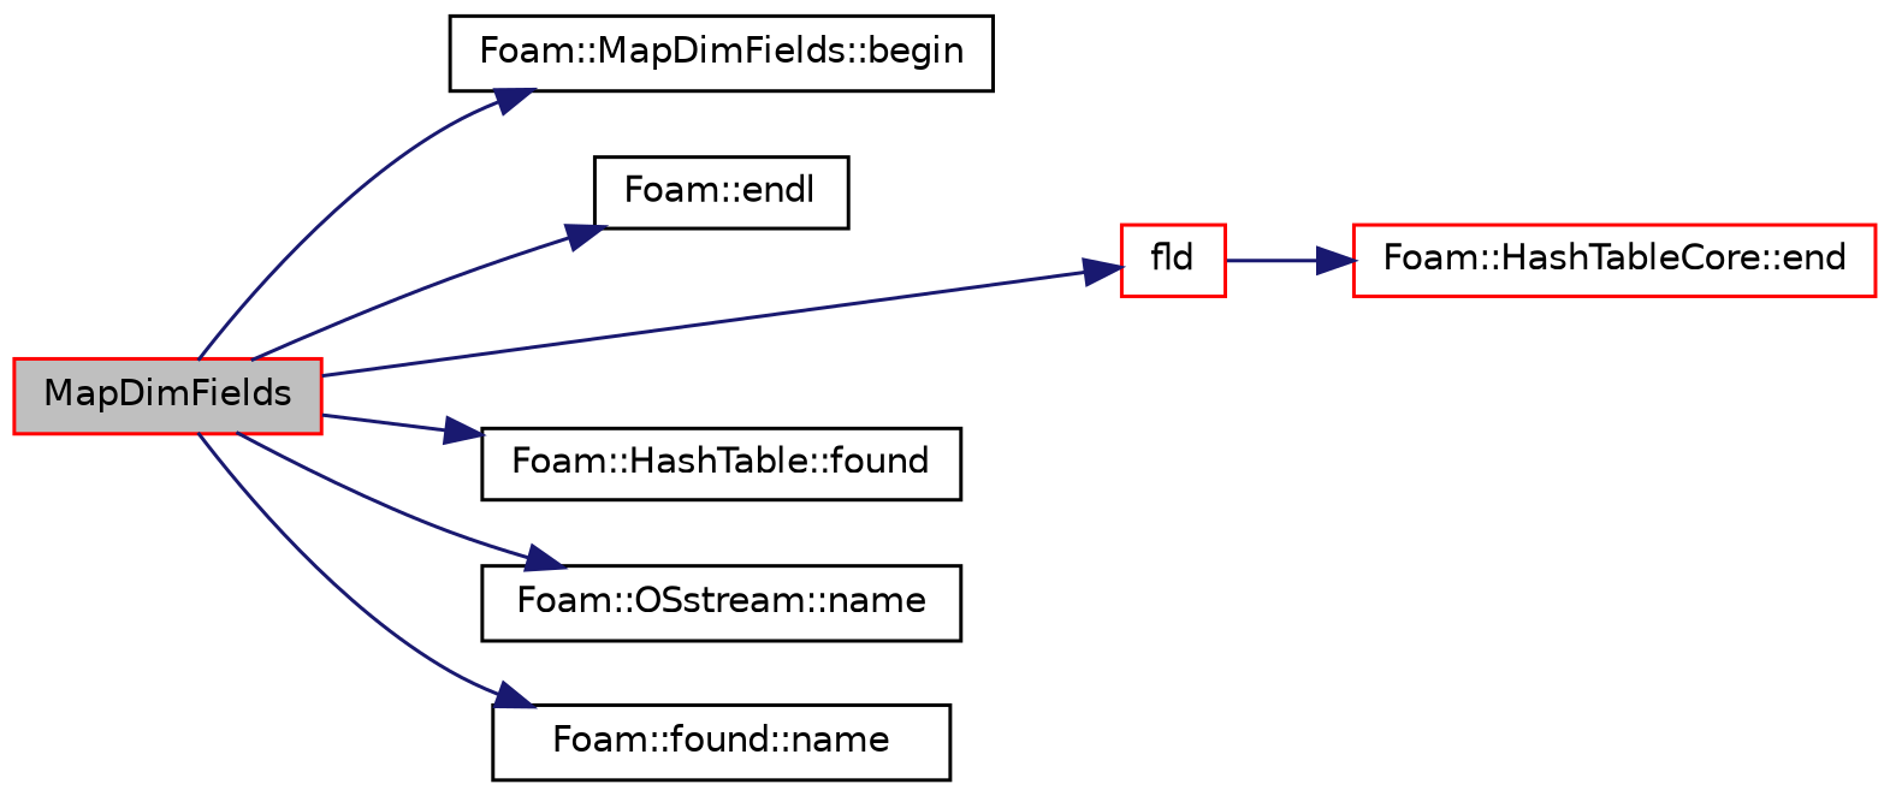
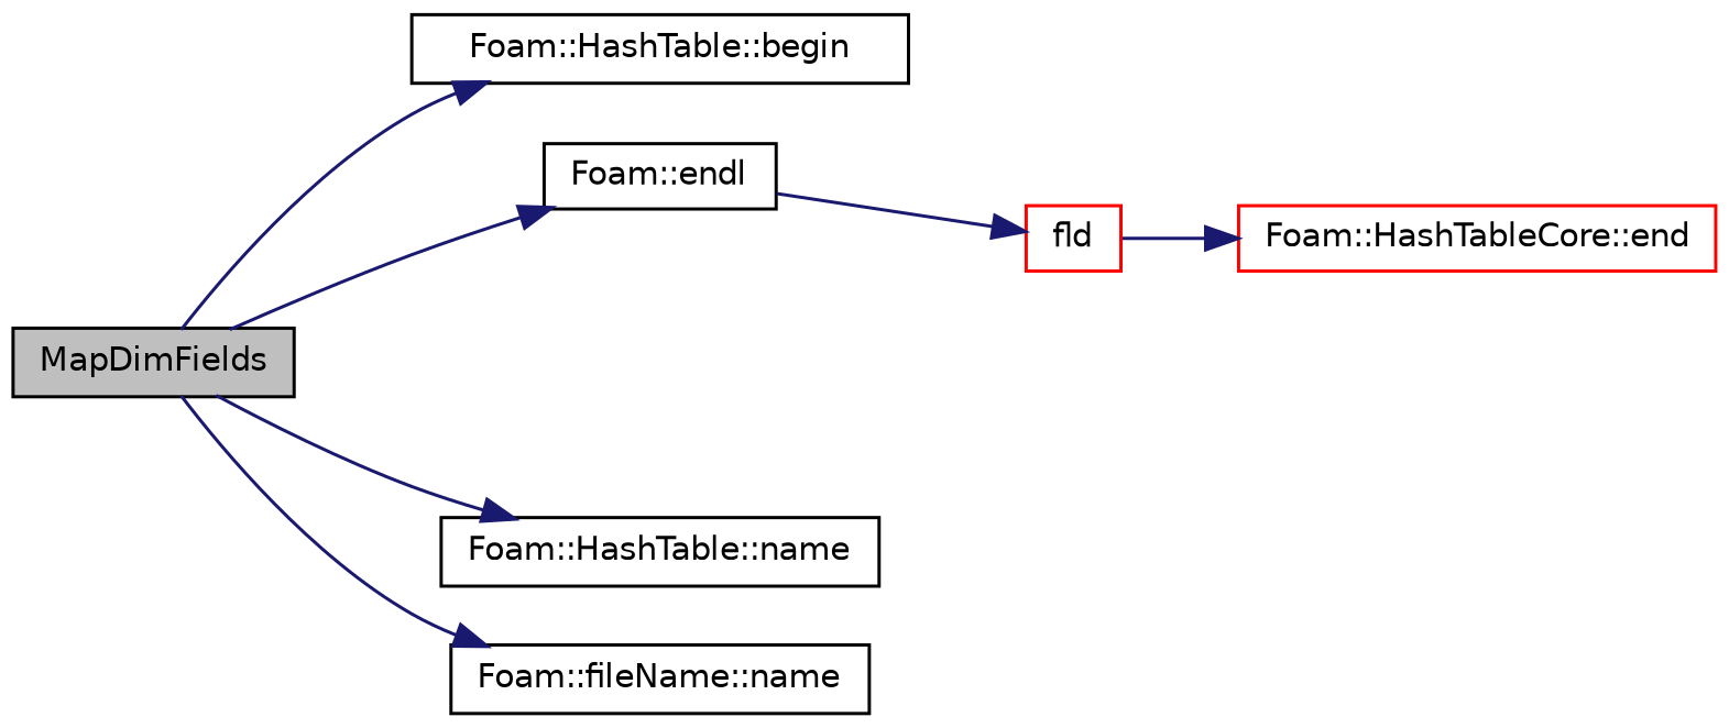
  digraph {
    rankdir=LR
    node [color=black fontname=Helvetica fontsize=10 shape=record]
    edge [color=midnightblue fontname=Helvetica fontsize=10 labelfontname=Helvetica labelfontsize=10 style=solid]
-   n1 [color=red fillcolor=grey75 fontcolor=black height=0.2 label=MapDimFields style=filled width=0.4]
-   n2 [height=0.2 label="Foam::MapDimFields::begin" width=0.4]
+   n1 [fillcolor=grey75 fontcolor=black height=0.2 label=MapDimFields style=filled width=0.4]
+   n2 [height=0.2 label="Foam::HashTable::begin" width=0.4]
    n3 [height=0.2 label="Foam::endl" width=0.4]
    n4 [color=red height=0.2 label=fld width=0.4]
-   n5 [height=0.2 label="Foam::HashTable::found" width=0.4]
-   n6 [height=0.2 label="Foam::OSstream::name" width=0.4]
-   n7 [height=0.2 label="Foam::found::name" width=0.4]
+   n6 [height=0.2 label="Foam::HashTable::name" width=0.4]
+   n7 [height=0.2 label="Foam::fileName::name" width=0.4]
    n8 [color=red height=0.2 label="Foam::HashTableCore::end" width=0.4]
    n1 -> n2
    n1 -> n3
-   n1 -> n4
-   n1 -> n5
+   n3 -> n4
    n1 -> n6
    n1 -> n7
    n4 -> n8
  }
